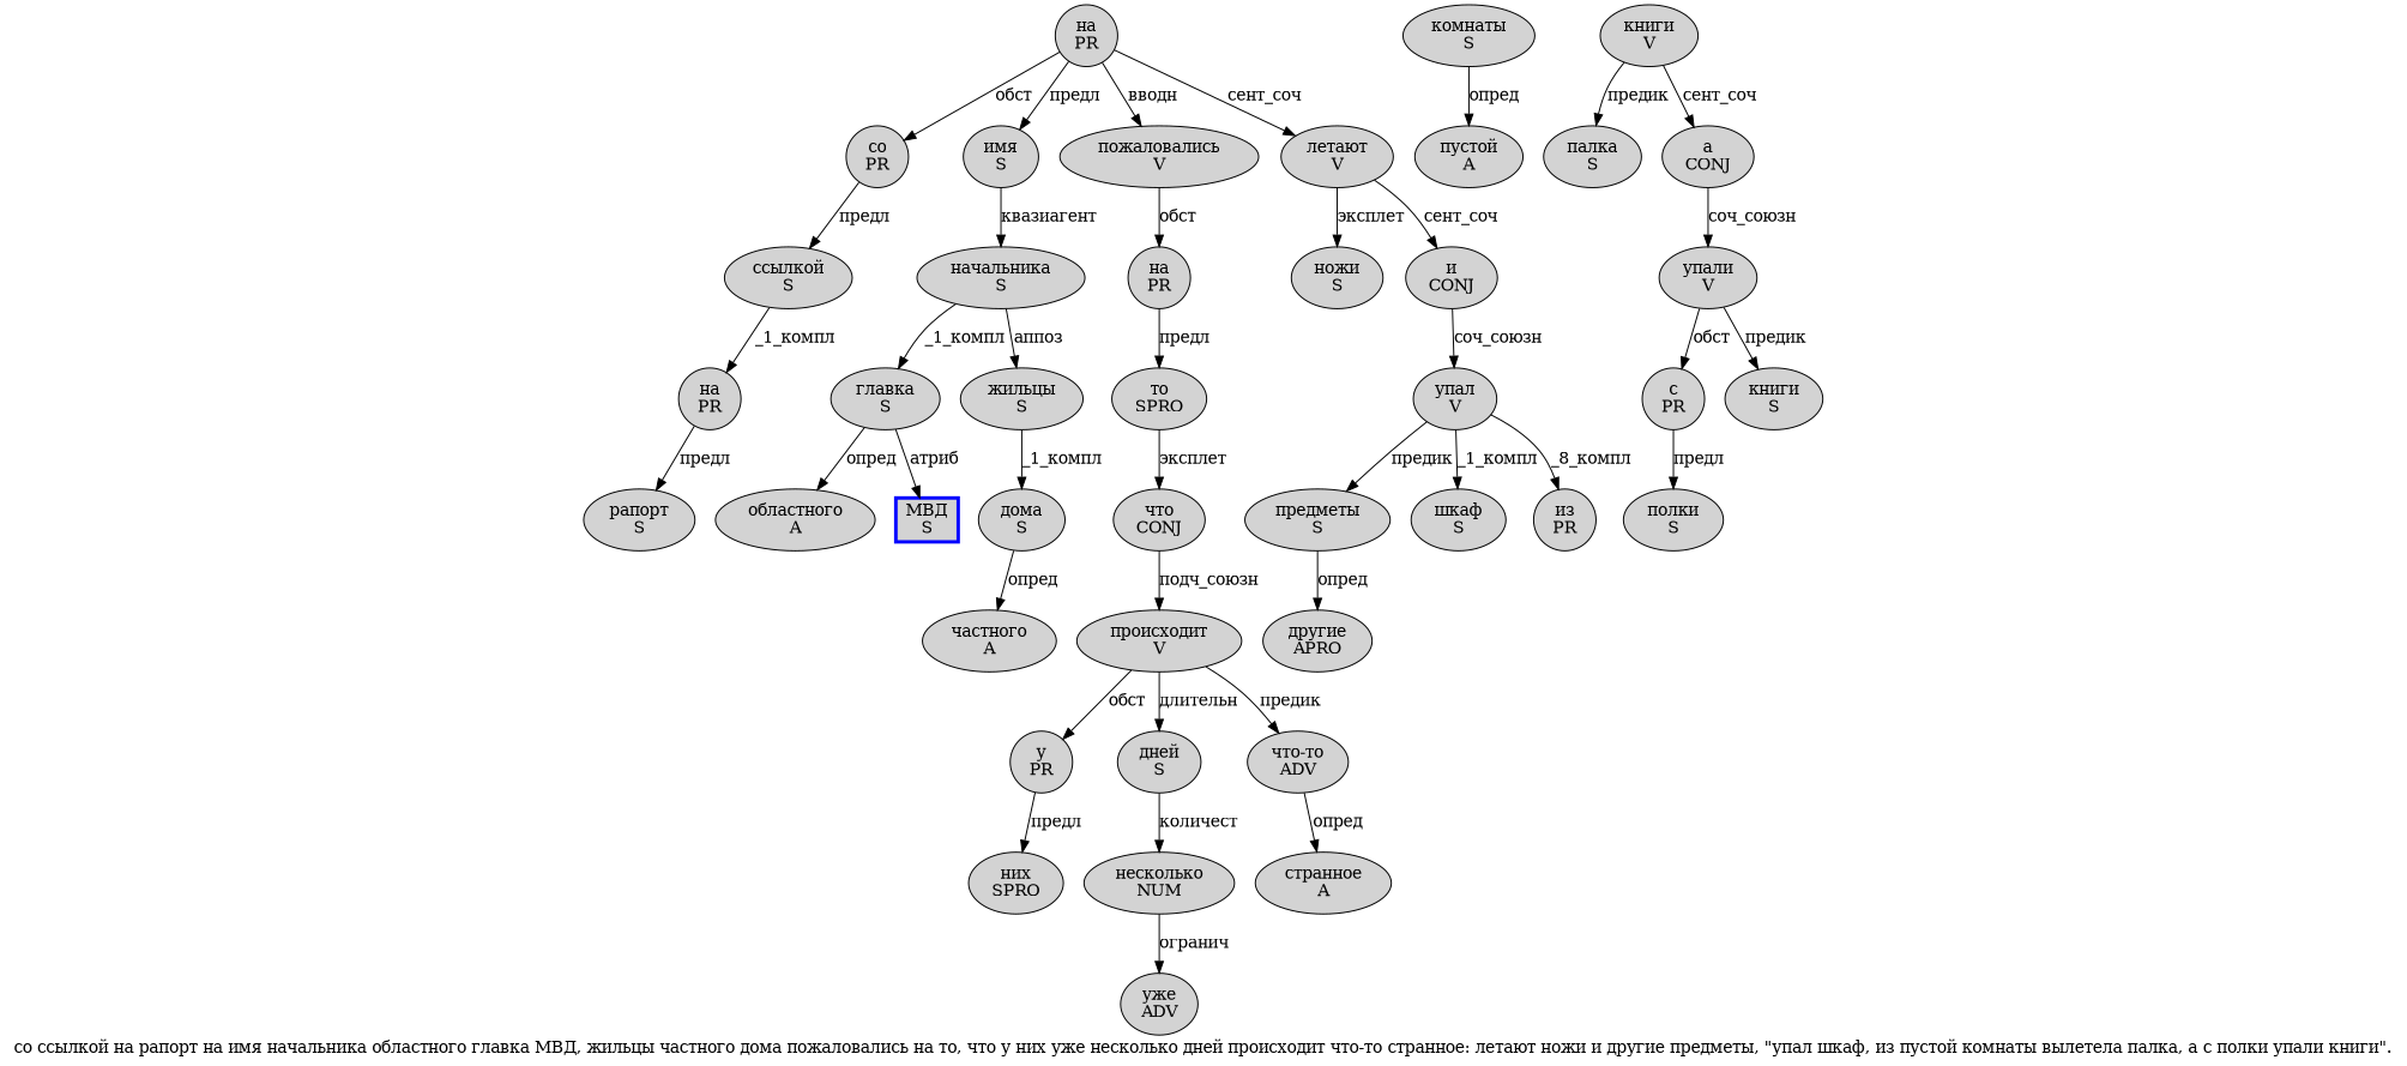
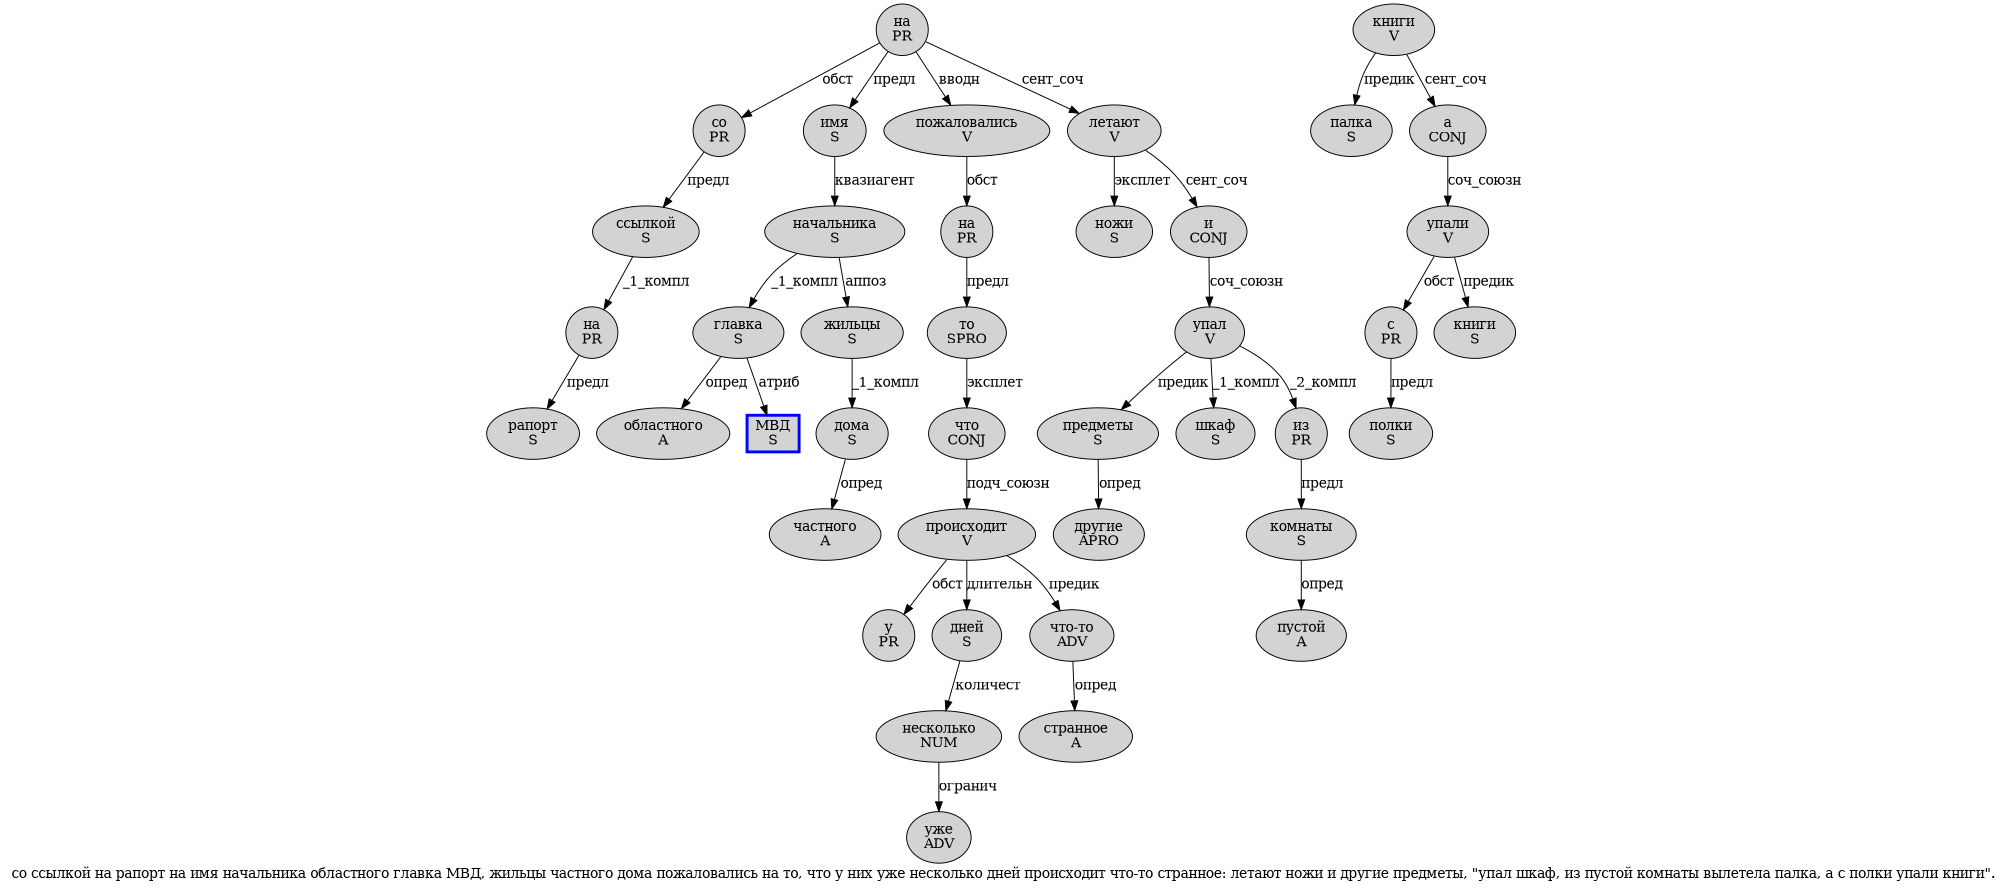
  digraph {
    label="со ссылкой на рапорт на имя начальника областного главка МВД, жильцы частного дома пожаловались на то, что у них уже несколько дней происходит что-то странное: летают ножи и другие предметы, \"упал шкаф, из пустой комнаты вылетела палка, а с полки упали книги\"."
    node [fillcolor=lightgray penwidth=1 shape=ellipse style=filled]
    n1 [label="со\nPR"]
    n2 [label="ссылкой\nS"]
    n3 [label="на\nPR"]
    n4 [label="рапорт\nS"]
    n5 [label="на\nPR"]
    n6 [label="имя\nS"]
    n7 [label="пожаловались\nV"]
    n8 [label="летают\nV"]
    n9 [label="начальника\nS"]
    n10 [label="на\nPR"]
    n11 [label="ножи\nS"]
    n12 [label="и\nCONJ"]
    n13 [label="главка\nS"]
    n14 [label="жильцы\nS"]
    n15 [label="областного\nA"]
    n16 [color=blue label="МВД\nS" penwidth=3 shape=box]
    n17 [label="дома\nS"]
    n18 [label="частного\nA"]
    n19 [label="то\nSPRO"]
    n20 [label="что\nCONJ"]
    n21 [label="происходит\nV"]
    n22 [label="у\nPR"]
    n23 [label="дней\nS"]
    n24 [label="что-то\nADV"]
-   n25 [label="них\nSPRO"]
    n26 [label="уже\nADV"]
    n27 [label="несколько\nNUM"]
    n28 [label="странное\nA"]
    n29 [label="упал\nV"]
    n30 [label="предметы\nS"]
    n31 [label="шкаф\nS"]
    n32 [label="из\nPR"]
    n33 [label="другие\nAPRO"]
    n34 [label="комнаты\nS"]
    n35 [label="пустой\nA"]
    n36 [label="книги\nV"]
    n37 [label="палка\nS"]
    n38 [label="а\nCONJ"]
    n39 [label="упали\nV"]
    n40 [label="с\nPR"]
    n41 [label="книги\nS"]
    n42 [label="полки\nS"]
    n1 -> n2 [label="предл"]
    n2 -> n3 [label="_1_компл"]
    n3 -> n4 [label="предл"]
    n5 -> n1 [label="обст"]
    n5 -> n6 [label="предл"]
    n5 -> n7 [label="вводн"]
    n5 -> n8 [label="сент_соч"]
    n6 -> n9 [label="квазиагент"]
    n7 -> n10 [label="обст"]
    n8 -> n11 [label="эксплет"]
    n8 -> n12 [label="сент_соч"]
    n9 -> n13 [label="_1_компл"]
    n9 -> n14 [label="аппоз"]
    n10 -> n19 [label="предл"]
    n12 -> n29 [label="соч_союзн"]
    n13 -> n15 [label="опред"]
    n13 -> n16 [label="атриб"]
    n14 -> n17 [label="_1_компл"]
    n17 -> n18 [label="опред"]
    n19 -> n20 [label="эксплет"]
    n20 -> n21 [label="подч_союзн"]
    n21 -> n22 [label="обст"]
    n21 -> n23 [label="длительн"]
    n21 -> n24 [label="предик"]
-   n22 -> n25 [label="предл"]
    n23 -> n27 [label="количест"]
    n24 -> n28 [label="опред"]
    n27 -> n26 [label="огранич"]
    n29 -> n30 [label="предик"]
    n29 -> n31 [label="_1_компл"]
-   n29 -> n32 [label="_8_компл"]
+   n29 -> n32 [label="_2_компл"]
    n30 -> n33 [label="опред"]
+   n32 -> n34 [label="предл"]
    n34 -> n35 [label="опред"]
    n36 -> n37 [label="предик"]
    n36 -> n38 [label="сент_соч"]
    n38 -> n39 [label="соч_союзн"]
    n39 -> n40 [label="обст"]
    n39 -> n41 [label="предик"]
    n40 -> n42 [label="предл"]
  }
